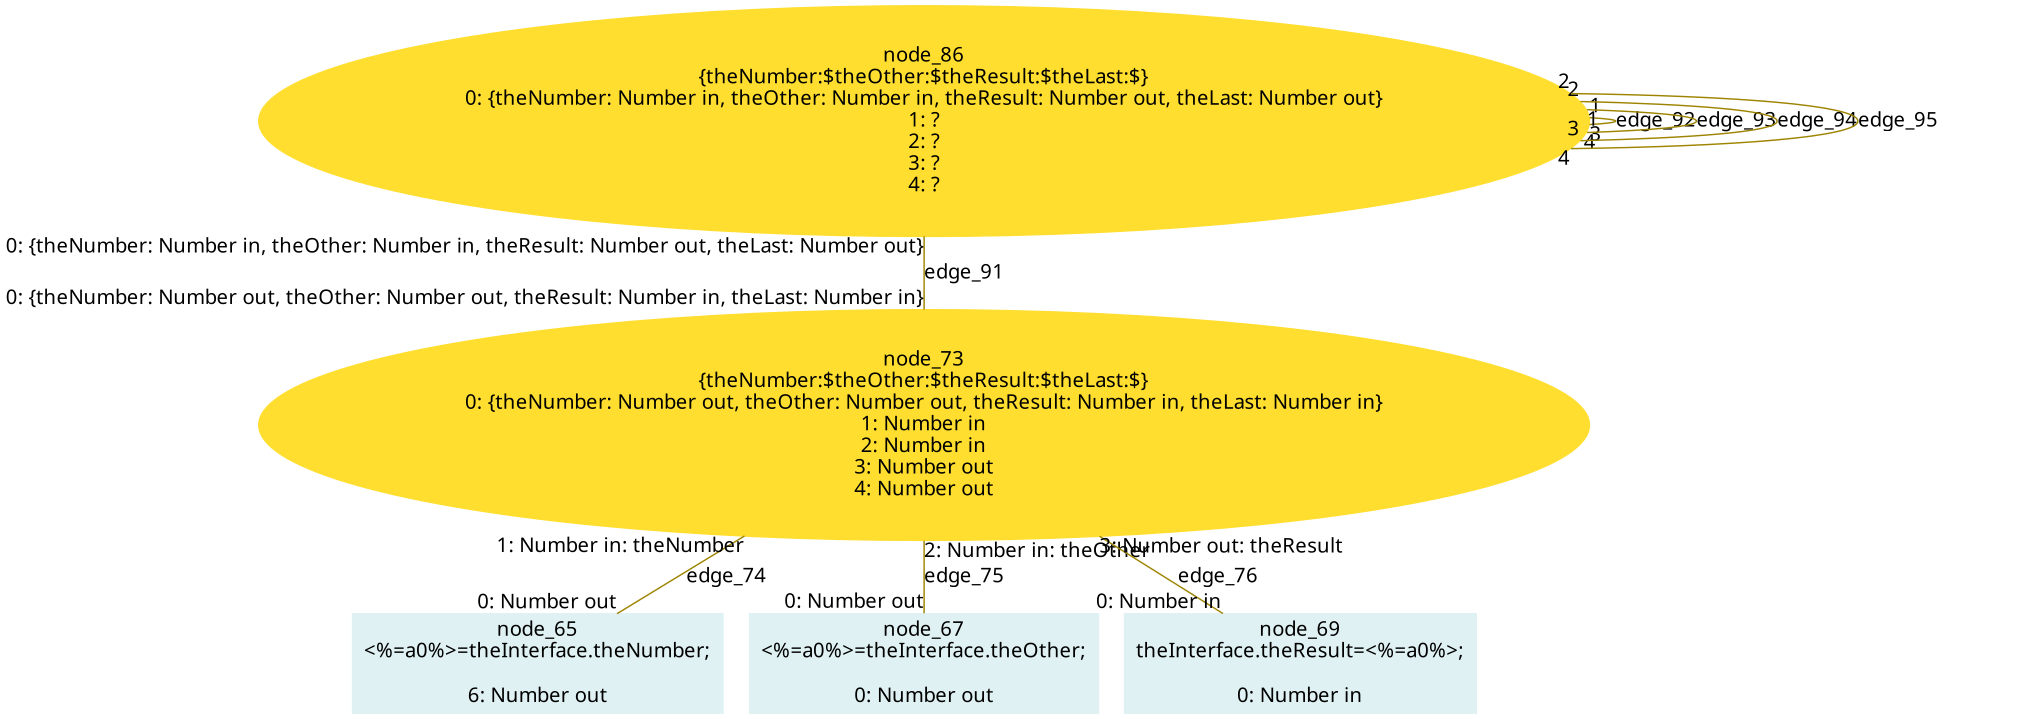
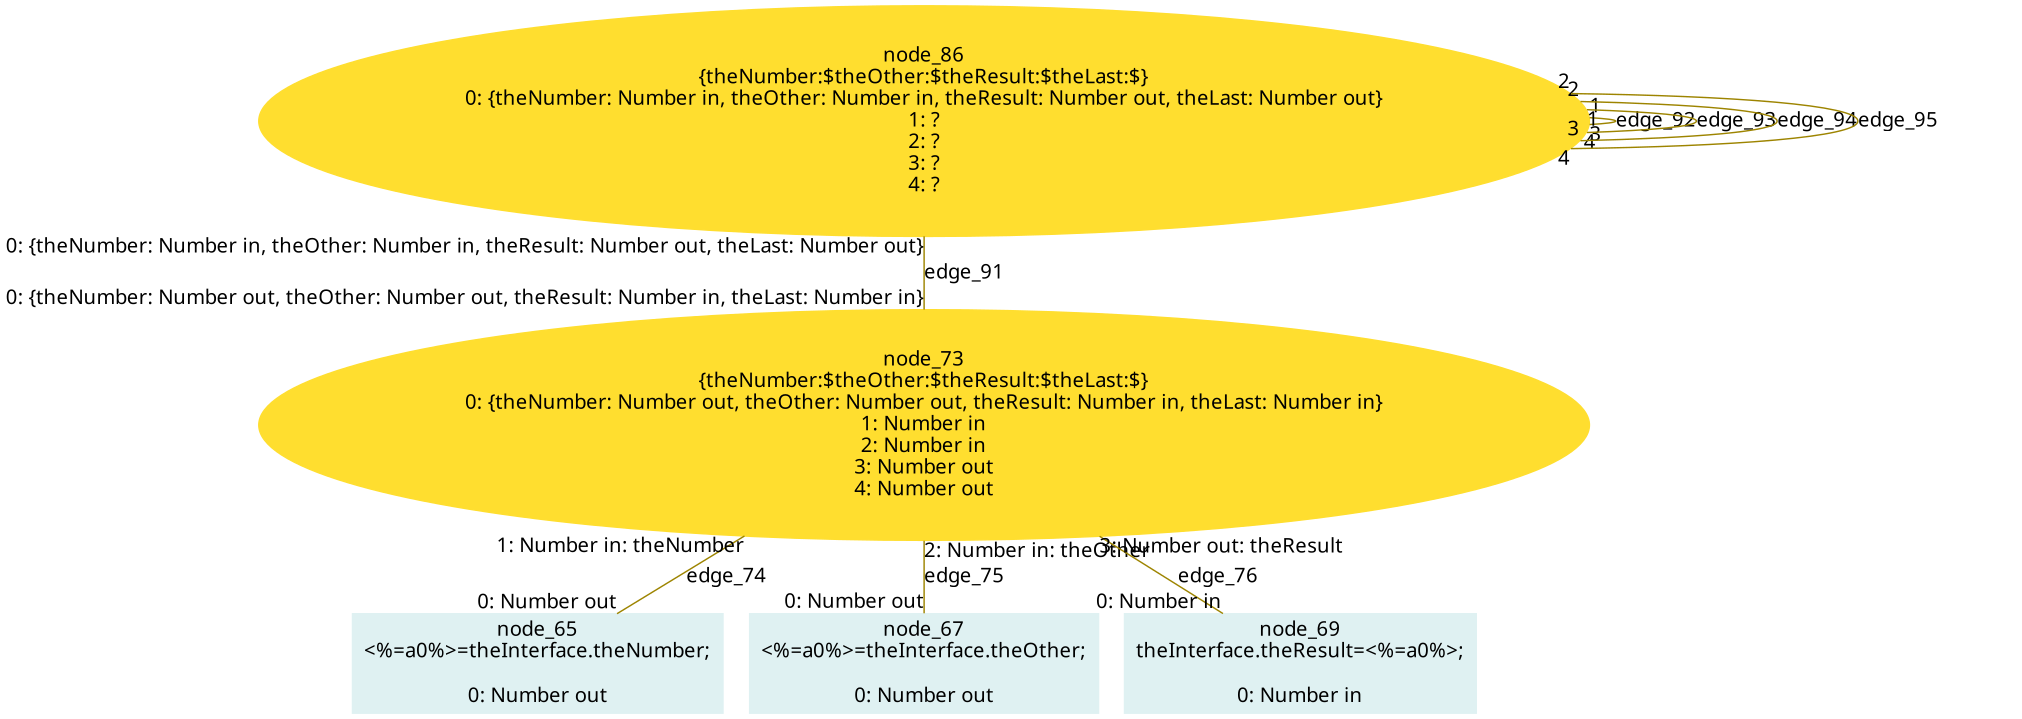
  digraph {
    fontname="Noto Sans"
    node [color="#dff1f2" fontname="Noto Sans" shape=box style=filled]
    edge [arrowHead=none arrowsize=1 color="#9d8400" dir=none fontname="Noto Sans" headlabel="0: Number out" taillabel=1]
-   n1 [label="node_65\n<%=a0%>=theInterface.theNumber;\n\n6: Number out"]
+   n1 [label="node_65\n<%=a0%>=theInterface.theNumber;\n\n0: Number out"]
    n2 [label="node_67\n<%=a0%>=theInterface.theOther;\n\n0: Number out"]
    n3 [label="node_69\ntheInterface.theResult=<%=a0%>;\n\n0: Number in"]
    n4 [color="#ffde2f" label="node_73\n{theNumber:$theOther:$theResult:$theLast:$}\n0: {theNumber: Number out, theOther: Number out, theResult: Number in, theLast: Number in}\n1: Number in\n2: Number in\n3: Number out\n4: Number out" shape=ellipse]
    n5 [color="#ffde2f" label="node_86\n{theNumber:$theOther:$theResult:$theLast:$}\n0: {theNumber: Number in, theOther: Number in, theResult: Number out, theLast: Number out}\n1: ?\n2: ?\n3: ?\n4: ?" shape=ellipse]
    n4 -> n1 [label=edge_74 taillabel="1: Number in: theNumber"]
    n4 -> n2 [label=edge_75 taillabel="2: Number in: theOther"]
    n4 -> n3 [headlabel="0: Number in" label=edge_76 taillabel="3: Number out: theResult"]
    n5 -> n4 [headlabel="0: {theNumber: Number out, theOther: Number out, theResult: Number in, theLast: Number in}" label=edge_91 taillabel="0: {theNumber: Number in, theOther: Number in, theResult: Number out, theLast: Number out}"]
    n5 -> n5 [headlabel=3 label=edge_92]
    n5 -> n5 [headlabel=4 label=edge_93]
    n5 -> n5 [headlabel=3 label=edge_94 taillabel=2]
    n5 -> n5 [headlabel=4 label=edge_95 taillabel=2]
  }
